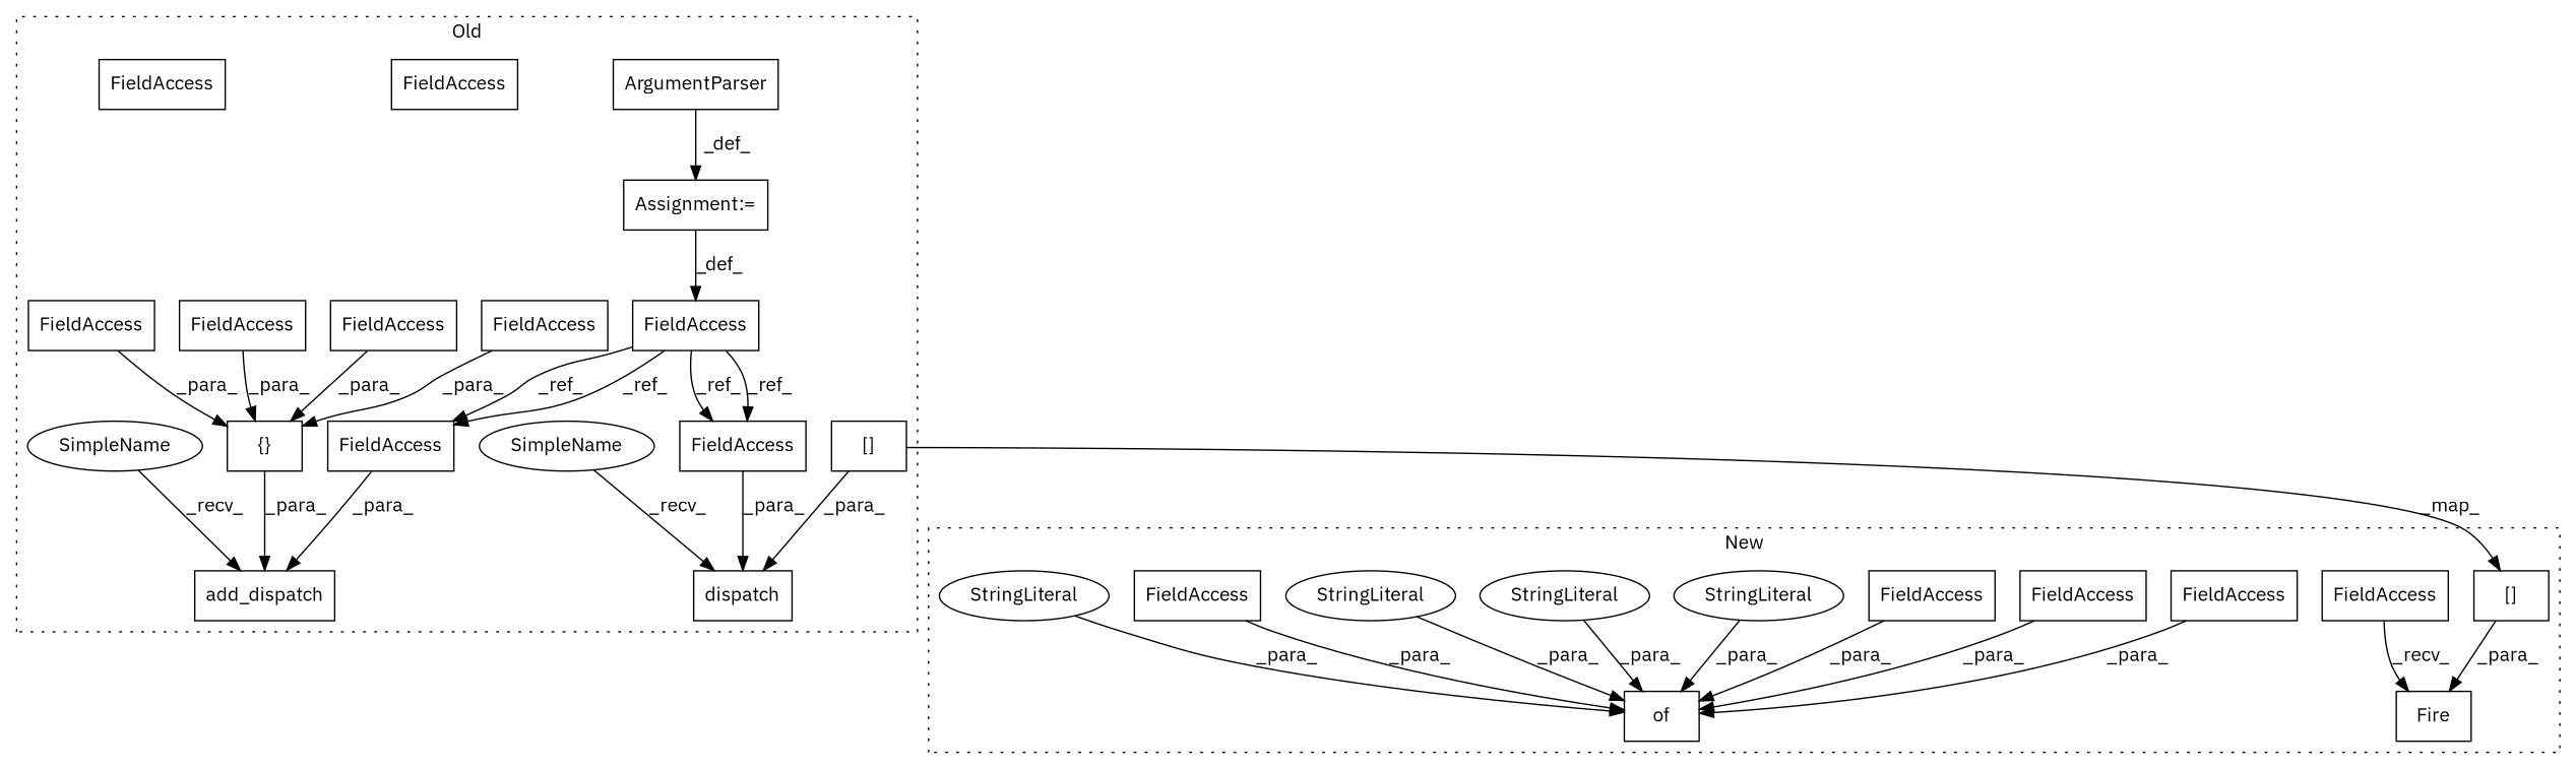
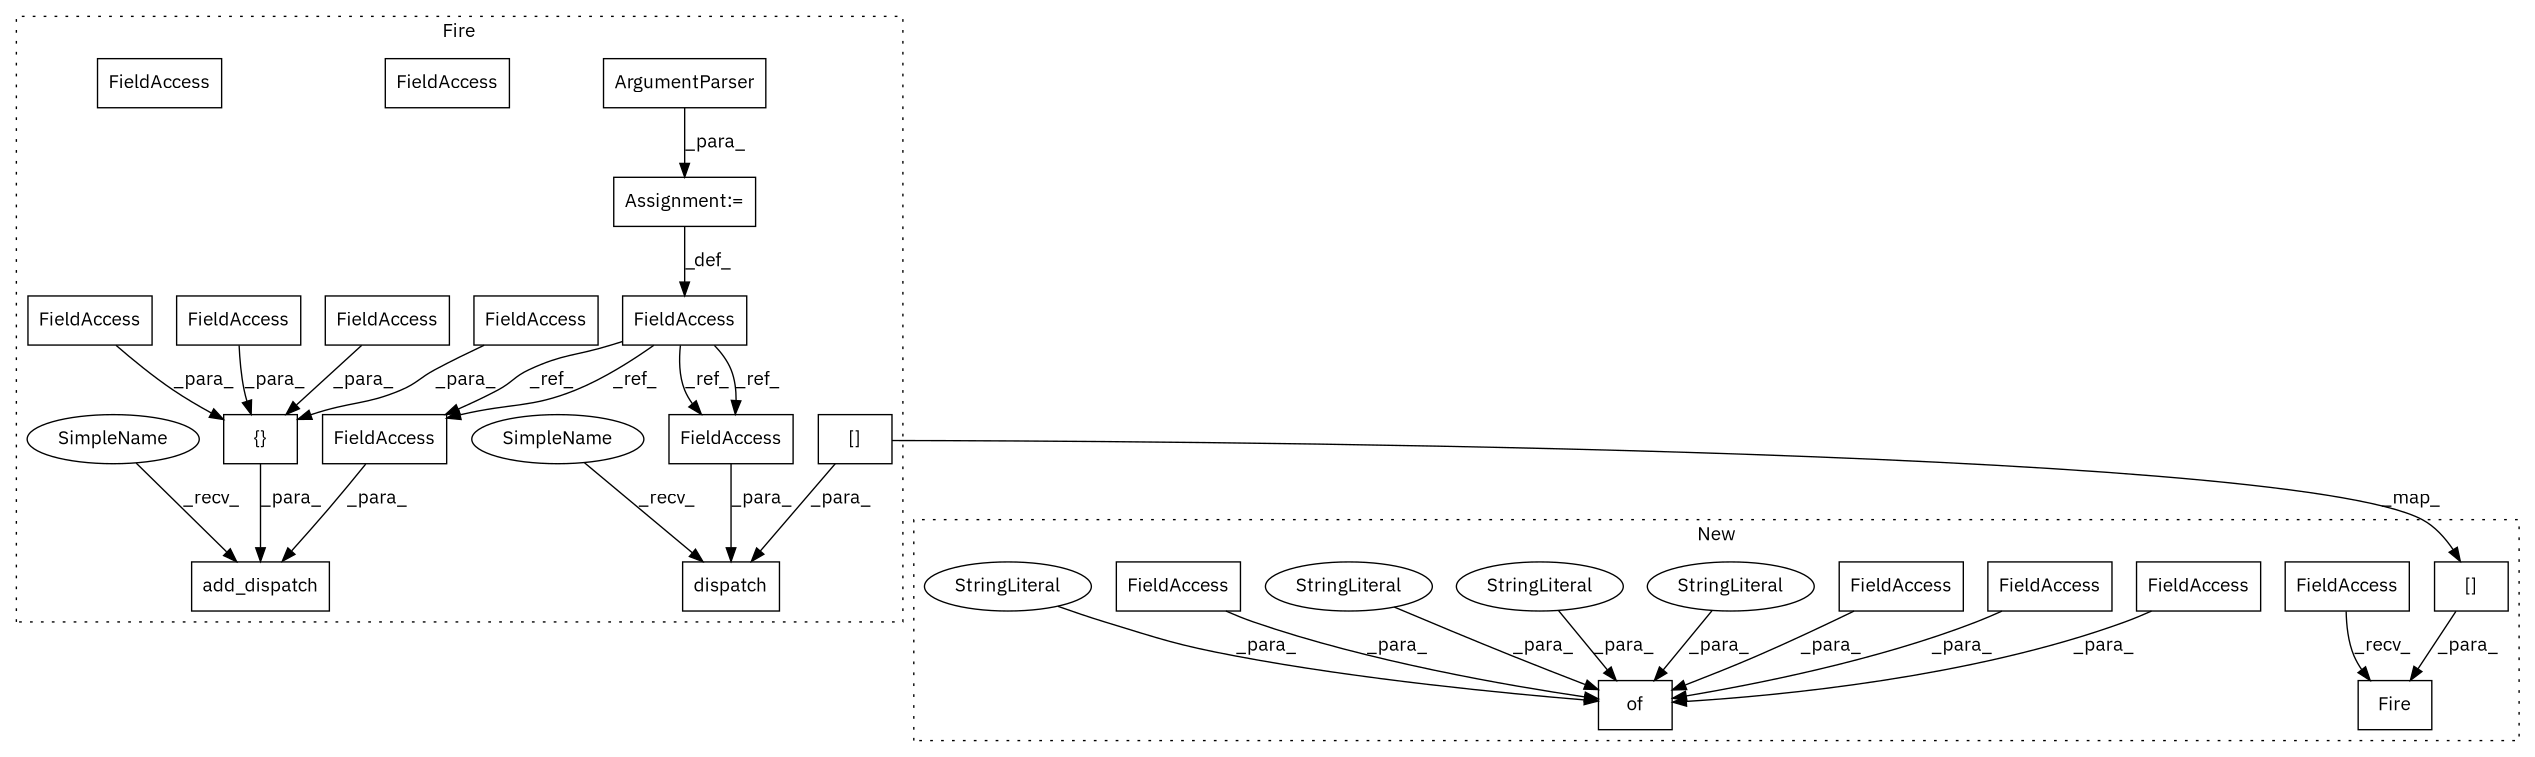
  digraph {
    fontname="IBM Plex Sans"
    node [a=22 fontname="IBM Plex Sans" l=6 s=5431 shape=box]
    edge [fontname="IBM Plex Sans"]
    n1 [a=32 l=16 label=ArgumentParser s=5170]
    n2 [a=32 l="9,1" label=dispatch s="5422,5471"]
    n3 [a=2 l="15,1" label="[]" s="5438,5470"]
    n4 [a=32 l="13,1" label=add_dispatch s="5197,5292"]
    n5 [a=4 l="1,1" label="{}" s="5226,5291"]
    n6 [label=FieldAccess s=5154]
    n7 [label=FieldAccess]
    n8 [l=9 label=FieldAccess s=5243]
    n9 [l=8 label=FieldAccess s=5275]
    n10 [l=7 label=FieldAccess s=5284]
    n11 [label=FieldAccess s=5210]
    n12 [a=7 l=1 label="Assignment:=" s=5160]
    n13 [l=9 label=FieldAccess s=5227]
    n14 [label=FieldAccess]
    n15 [label=FieldAccess s=5210]
    n16 [a=42 l=4 label=SimpleName s=5417 shape=ellipse]
    n17 [a=42 l=4 label=SimpleName s=5192 shape=ellipse]
    n18 [a=32 l="5,1" label=Fire s="5260,5450"]
    n19 [a=2 l="15,1" label="[]" s="5417,5449"]
    n20 [l=4 label=FieldAccess s=5255]
    n21 [a=32 l="3,1" label=of s="5269,5415"]
    n22 [l=8 label=FieldAccess s=5389]
    n23 [l=8 label=FieldAccess s=5369]
    n24 [l=12 label=FieldAccess s=5345]
    n25 [a=45 l=10 label=StringLiteral s=5358 shape=ellipse]
    n26 [a=45 l=9 label=StringLiteral s=5398 shape=ellipse]
    n27 [a=45 l=11 label=StringLiteral s=5308 shape=ellipse]
    n28 [l=9 label=FieldAccess s=5320]
    n29 [a=45 l=14 label=StringLiteral s=5330 shape=ellipse]
    subgraph cluster_1 {
-     label=Old
+     label=Fire
      style=dotted
      n1
      n2
      n3
      n4
      n5
      n6
      n7
      n8
      n9
      n10
      n11
      n12
      n13
      n14
      n15
      n16
      n17
    }
    subgraph cluster_2 {
      label=New
      style=dotted
      n18
      n19
      n20
      n21
      n22
      n23
      n24
      n25
      n26
      n27
      n28
      n29
    }
-   n1 -> n12 [label=_def_]
+   n1 -> n12 [label=_para_]
    n3 -> n2 [label=_para_]
    n3 -> n19 [label=_map_]
    n5 -> n4 [label=_para_]
    n6 -> n14 [label=_ref_]
    n6 -> n14 [label=_ref_]
    n6 -> n15 [label=_ref_]
    n6 -> n15 [label=_ref_]
    n8 -> n5 [label=_para_]
    n9 -> n5 [label=_para_]
    n10 -> n5 [label=_para_]
    n12 -> n6 [label=_def_]
    n13 -> n5 [label=_para_]
    n14 -> n2 [label=_para_]
    n15 -> n4 [label=_para_]
    n16 -> n2 [label=_recv_]
    n17 -> n4 [label=_recv_]
    n19 -> n18 [label=_para_]
    n20 -> n18 [label=_recv_]
    n22 -> n21 [label=_para_]
    n23 -> n21 [label=_para_]
    n24 -> n21 [label=_para_]
    n25 -> n21 [label=_para_]
    n26 -> n21 [label=_para_]
    n27 -> n21 [label=_para_]
    n28 -> n21 [label=_para_]
    n29 -> n21 [label=_para_]
  }
